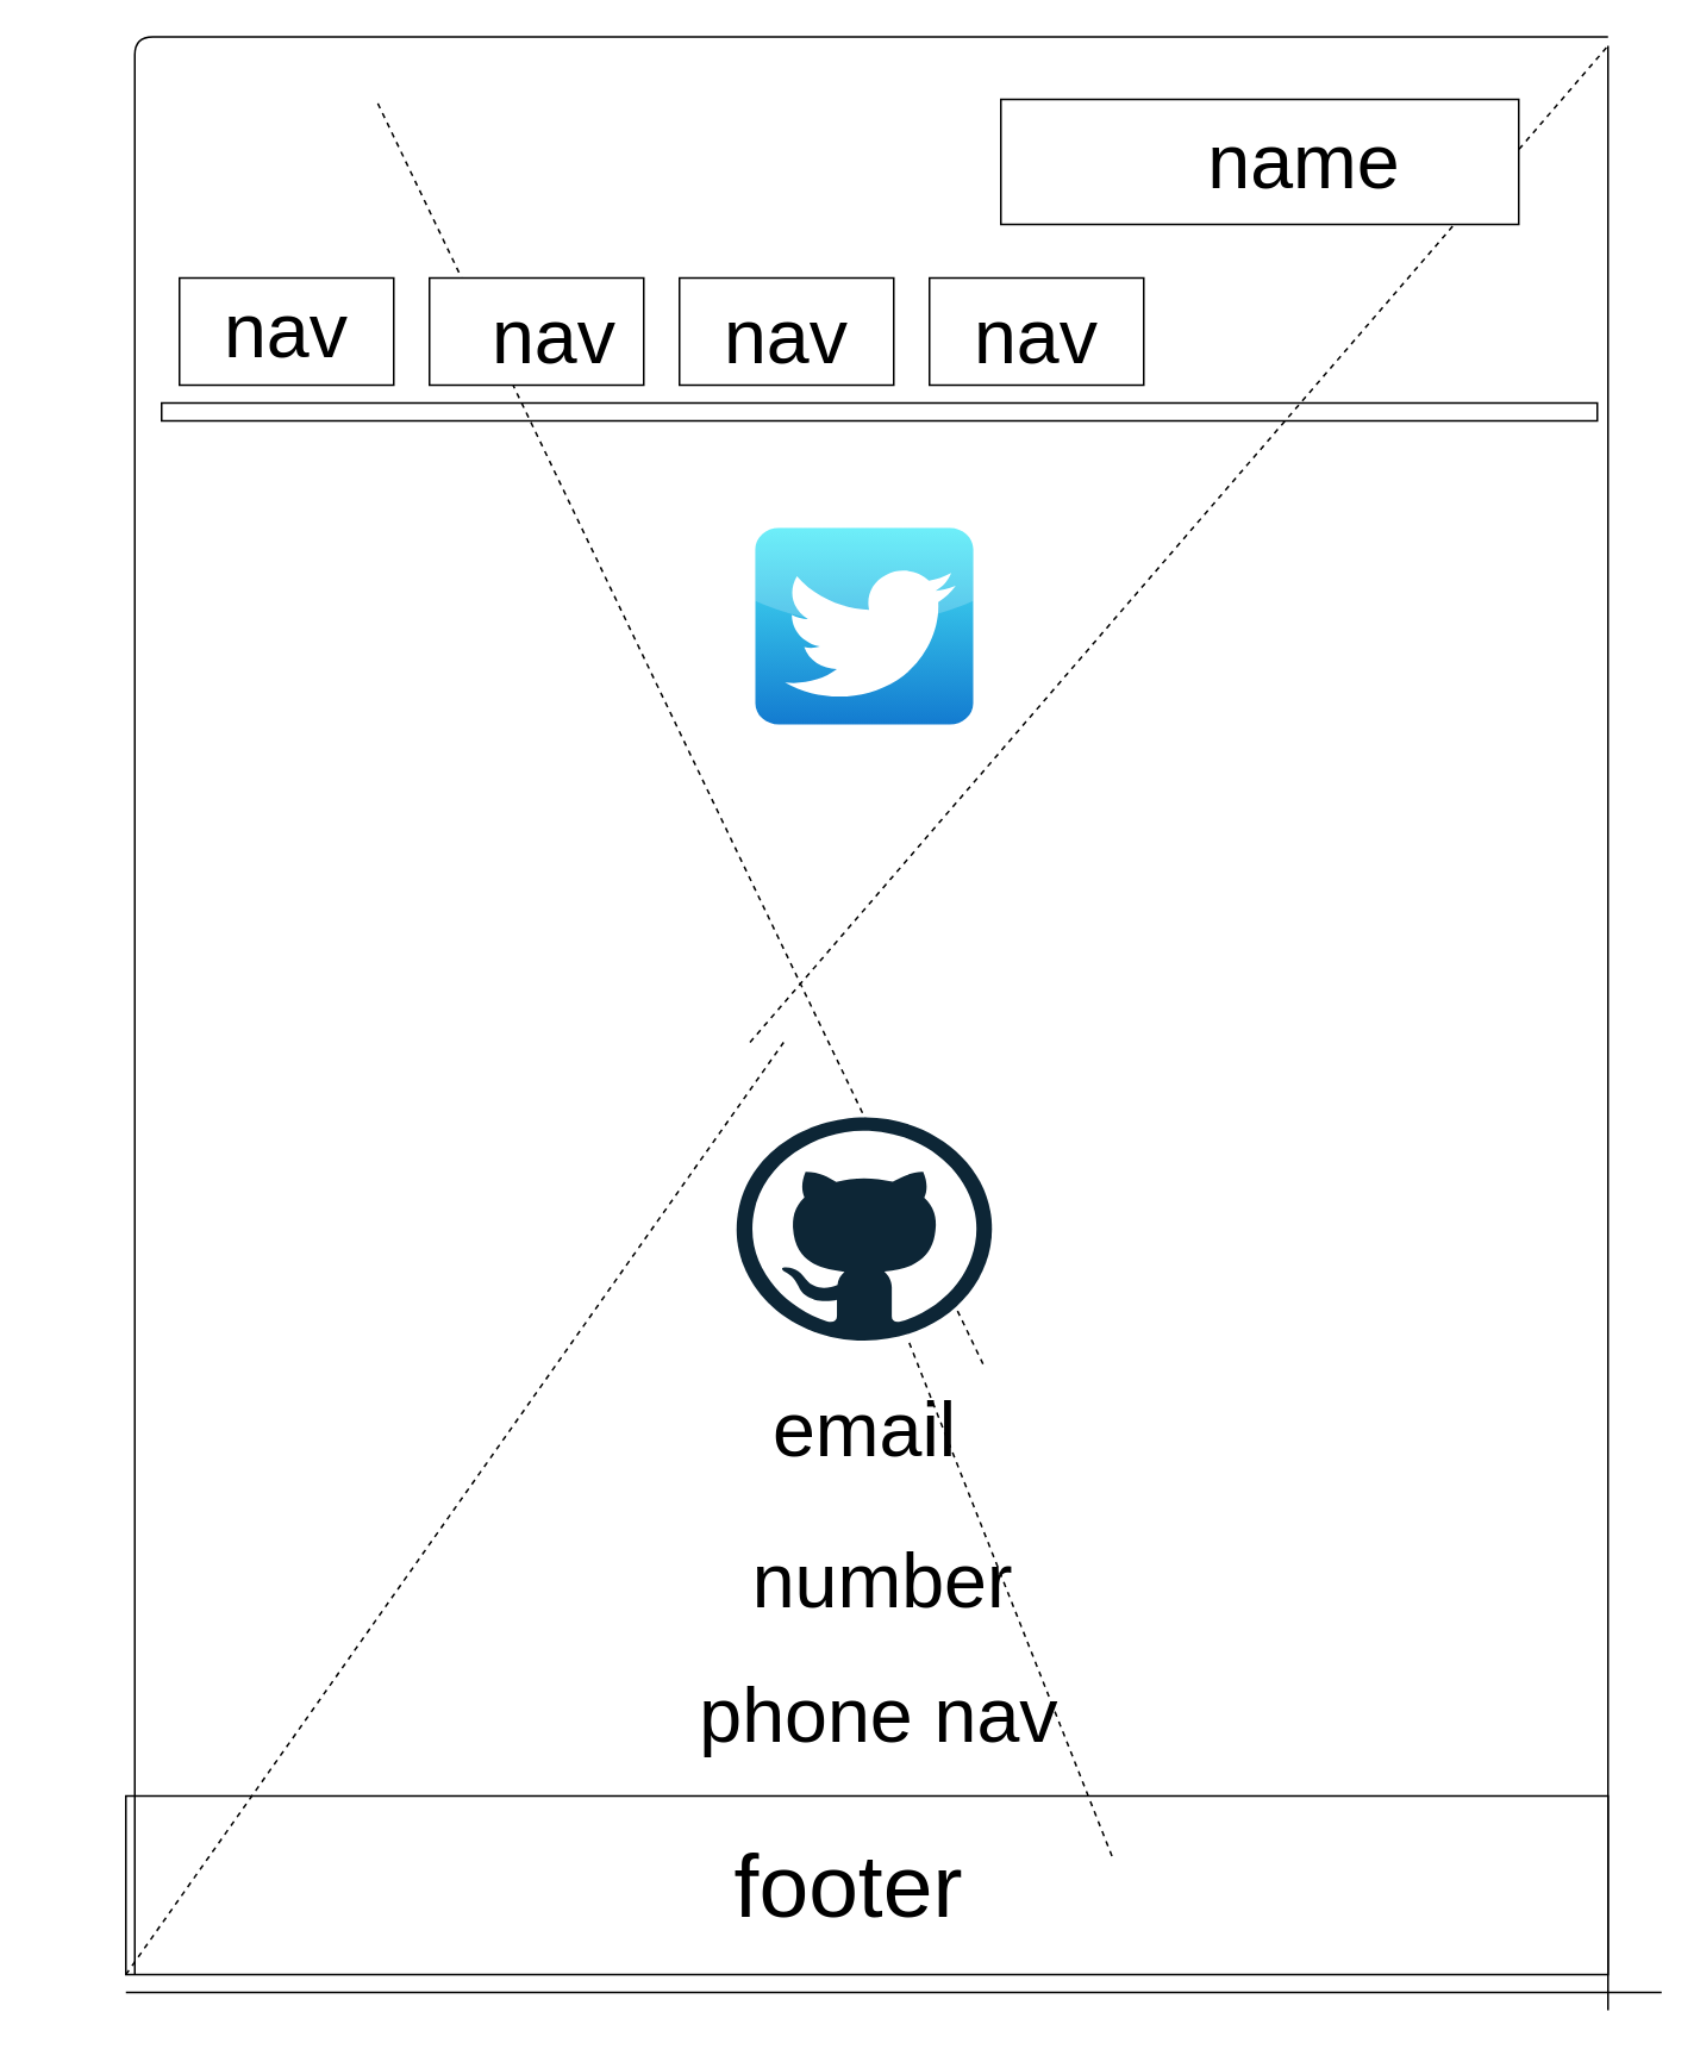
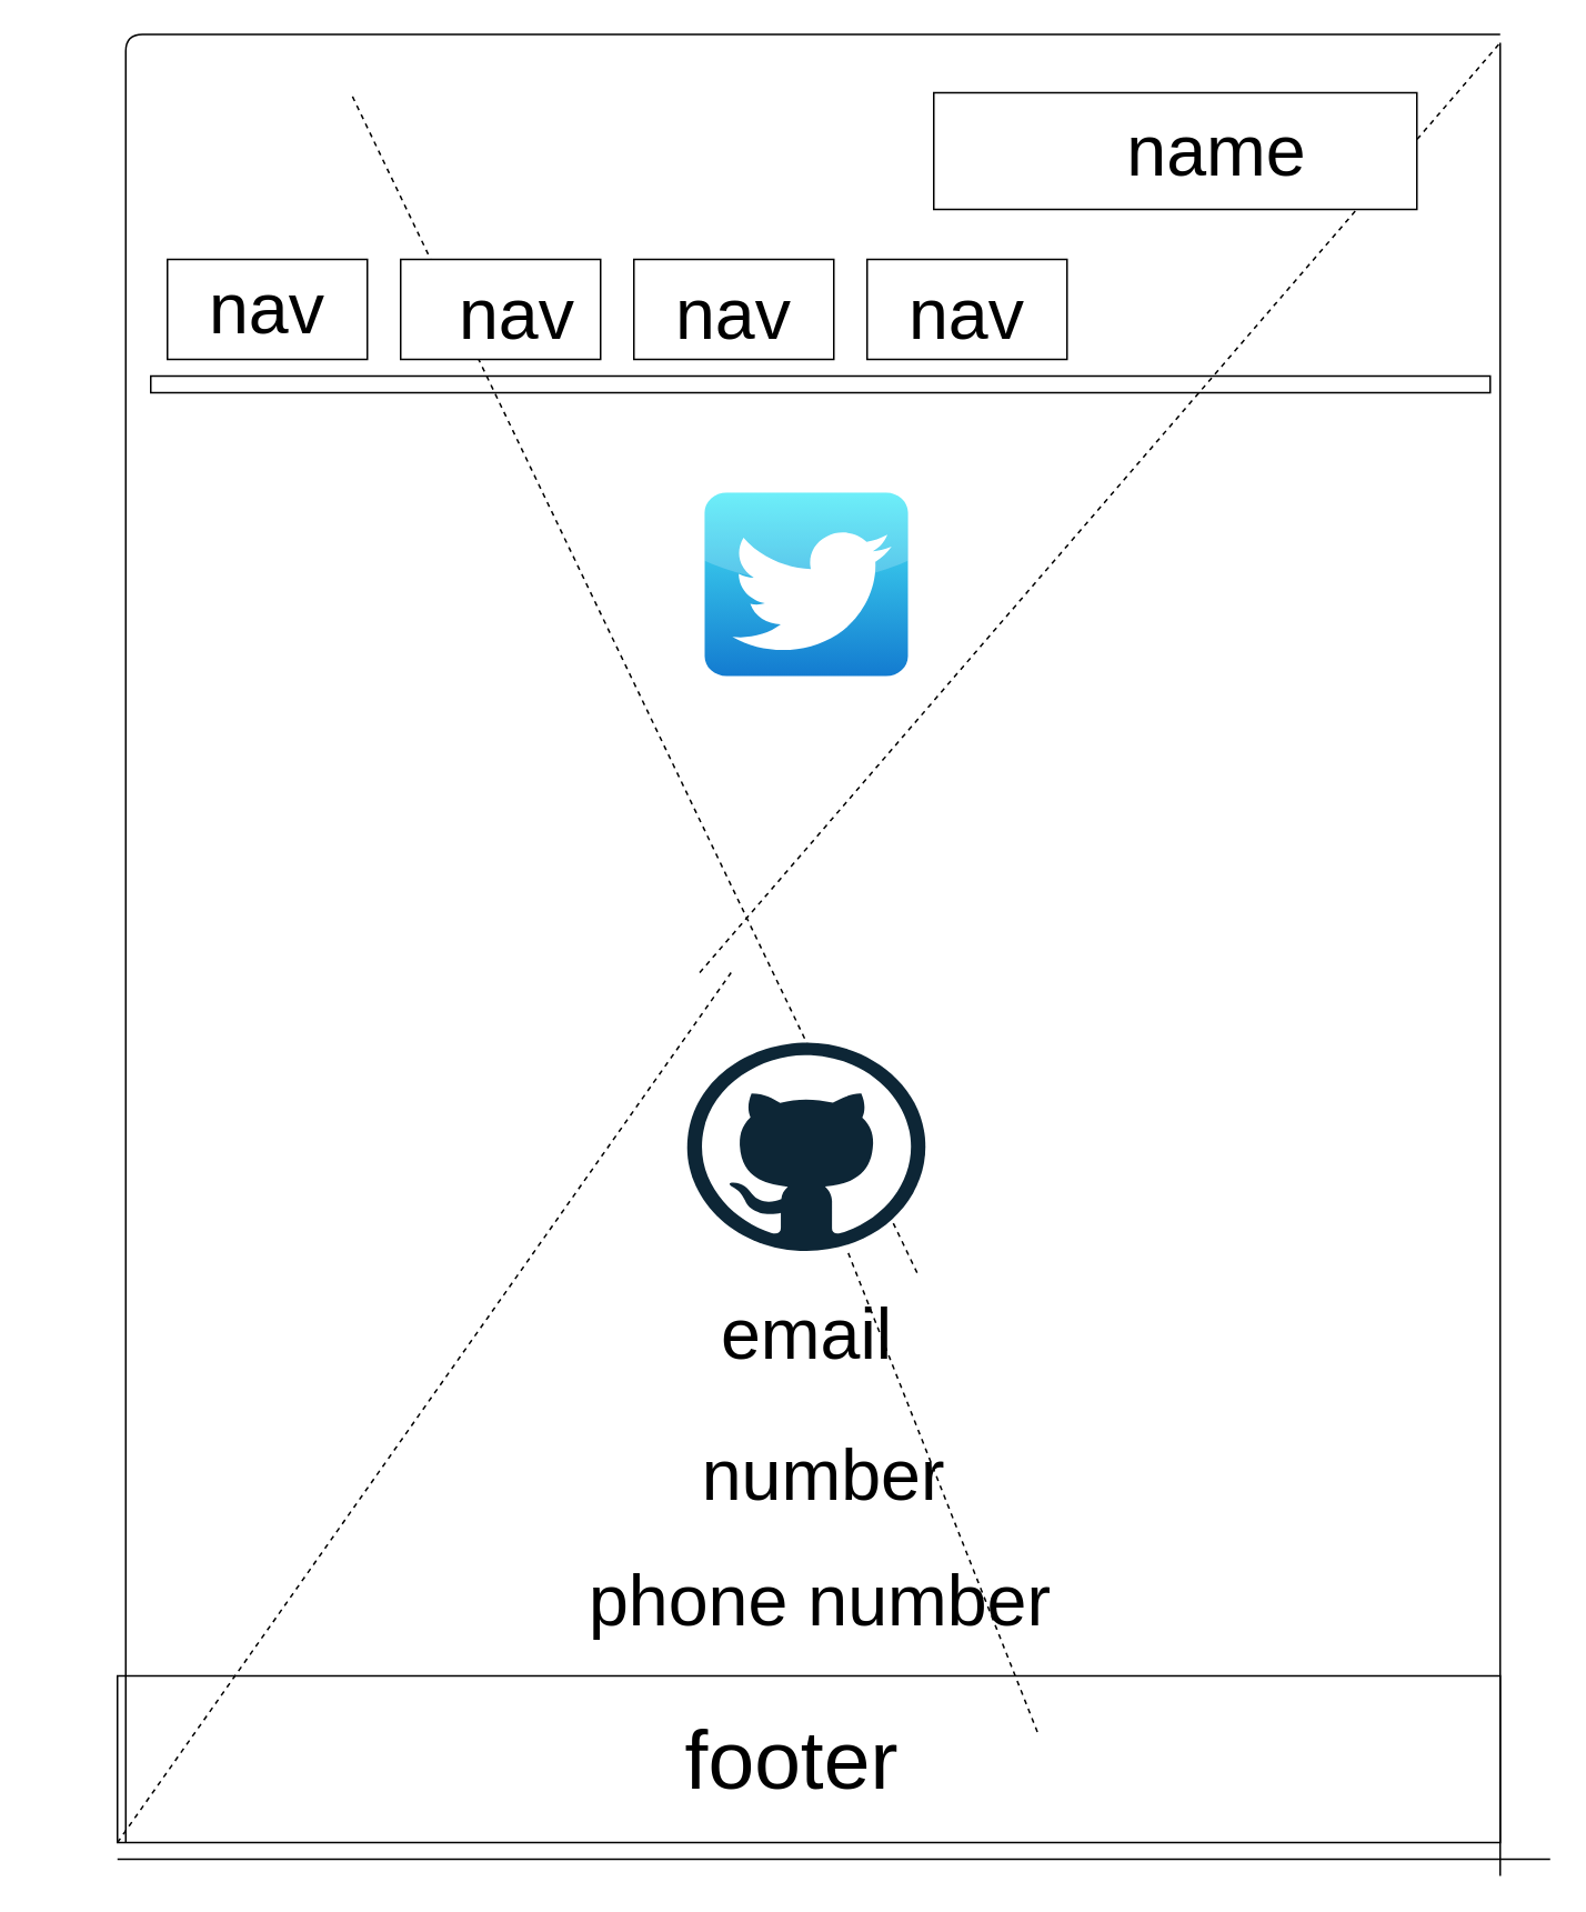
  <mxCell id="0" />
  <mxCell id="1" parent="0" />
  <mxCell id="2" value="" style="rounded=0;whiteSpace=wrap;html=1;" parent="1" vertex="1"><mxGeometry x="90" y="225" width="804" height="10" as="geometry" /></mxCell>
  <mxCell id="3" value="" style="endArrow=none;dashed=1;html=1;exitX=0;exitY=1;exitDx=0;exitDy=0;" parent="1" source="15" edge="1"><mxGeometry width="50" height="50" relative="1" as="geometry"><mxPoint y="1195" as="sourcePoint" x="70" /><mxPoint x="900" as="targetPoint" y="25" /></mxGeometry></mxCell>
  <mxCell id="4" value="" style="endArrow=none;dashed=1;html=1;exitX=0.965;exitY=1.105;exitDx=0;exitDy=0;exitPerimeter=0;" parent="1" source="26" edge="1"><mxGeometry width="50" height="50" relative="1" as="geometry"><mxPoint x="1693" y="1209" as="sourcePoint" /><mxPoint x="210" y="55" as="targetPoint" /></mxGeometry></mxCell>
  <mxCell id="5" value="" style="rounded=0;whiteSpace=wrap;html=1;" parent="1" vertex="1"><mxGeometry x="100" y="155" width="120" height="60" as="geometry" /></mxCell>
  <mxCell id="6" value="" style="rounded=0;whiteSpace=wrap;html=1;" parent="1" vertex="1"><mxGeometry x="240" y="155" width="120" height="60" as="geometry" /></mxCell>
  <mxCell id="7" value="" style="rounded=0;whiteSpace=wrap;html=1;" parent="1" vertex="1"><mxGeometry x="380" y="155" width="120" height="60" as="geometry" /></mxCell>
  <mxCell id="8" value="" style="rounded=0;whiteSpace=wrap;html=1;" parent="1" vertex="1"><mxGeometry x="560" y="55" width="290" height="70" as="geometry" /></mxCell>
  <mxCell id="9" value="&lt;span style=&quot;font-size: 43px&quot;&gt;name&lt;/span&gt;" style="text;html=1;strokeColor=none;fillColor=none;align=center;verticalAlign=middle;whiteSpace=wrap;rounded=0;" parent="1" vertex="1"><mxGeometry x="590" width="280" height="130" as="geometry" y="25" /></mxCell>
  <mxCell id="10" value="" style="rounded=0;whiteSpace=wrap;html=1;" parent="1" vertex="1"><mxGeometry y="1005" width="830" height="100" as="geometry" x="70" /></mxCell>
  <mxCell id="11" value="&lt;font style=&quot;font-size: 50px&quot;&gt;footer&lt;br&gt;&lt;/font&gt;" style="text;html=1;strokeColor=none;fillColor=none;align=center;verticalAlign=middle;whiteSpace=wrap;rounded=0;" parent="1" vertex="1"><mxGeometry x="100" y="1015" width="750" height="80" as="geometry" /></mxCell>
  <mxCell id="12" value="" style="dashed=0;outlineConnect=0;html=1;align=center;labelPosition=center;verticalLabelPosition=bottom;verticalAlign=top;shape=mxgraph.webicons.twitter;fillColor=#49EAF7;gradientColor=#137BD0" parent="1" vertex="1"><mxGeometry x="422.5" y="295" width="122" height="110" as="geometry" /></mxCell>
  <mxCell id="13" value="" style="endArrow=none;html=1;" parent="1" edge="1"><mxGeometry width="50" height="50" relative="1" as="geometry"><mxPoint x="75" y="1105" as="sourcePoint" /><mxPoint x="900" y="20" as="targetPoint" /><Array as="points"><mxPoint x="75" y="20" /></Array></mxGeometry></mxCell>
  <mxCell id="14" value="" style="endArrow=none;html=1;" parent="1" edge="1"><mxGeometry width="50" height="50" relative="1" as="geometry"><mxPoint y="1115" as="sourcePoint" x="70" /><mxPoint x="930" y="1115" as="targetPoint" /></mxGeometry></mxCell>
  <mxCell id="15" value="" style="shape=image;html=1;verticalAlign=top;verticalLabelPosition=bottom;labelBackgroundColor=#ffffff;imageAspect=0;aspect=fixed;image=https://cdn4.iconfinder.com/data/icons/simplicity-vector-icon-set/128/linkin.png" parent="1" vertex="1"><mxGeometry x="419.5" y="455" width="128" height="128" as="geometry" /></mxCell>
  <mxCell id="16" value="" style="endArrow=none;dashed=1;html=1;exitX=0;exitY=1;exitDx=0;exitDy=0;" parent="1" source="10" target="15" edge="1"><mxGeometry width="50" height="50" relative="1" as="geometry"><mxPoint y="1105" as="sourcePoint" x="70" /><mxPoint x="900" as="targetPoint" y="25" /></mxGeometry></mxCell>
  <mxCell id="17" value="" style="endArrow=none;html=1;" parent="1" edge="1"><mxGeometry width="50" height="50" relative="1" as="geometry"><mxPoint x="900" y="1125" as="sourcePoint" /><mxPoint x="900" as="targetPoint" y="25" /><Array as="points"><mxPoint x="900" y="675" /></Array></mxGeometry></mxCell>
  <mxCell id="18" value="&lt;span style=&quot;font-size: 43px&quot;&gt;email&lt;br&gt;&lt;/span&gt;" style="text;html=1;strokeColor=none;fillColor=none;align=center;verticalAlign=middle;whiteSpace=wrap;rounded=0;" parent="1" vertex="1"><mxGeometry x="344" y="735" width="280" height="130" as="geometry" /></mxCell>
  <mxCell id="19" value="" style="rounded=0;whiteSpace=wrap;html=1;" parent="1" vertex="1"><mxGeometry x="520" y="155" width="120" height="60" as="geometry" /></mxCell>
  <mxCell id="20" value="&lt;span style=&quot;font-size: 43px&quot;&gt;nav&lt;br&gt;&lt;/span&gt;" style="text;html=1;strokeColor=none;fillColor=none;align=center;verticalAlign=middle;whiteSpace=wrap;rounded=0;" parent="1" vertex="1"><mxGeometry x="20" y="120" width="280" height="130" as="geometry" /></mxCell>
  <mxCell id="21" value="&lt;span style=&quot;font-size: 43px&quot;&gt;nav&lt;br&gt;&lt;/span&gt;" style="text;html=1;strokeColor=none;fillColor=none;align=center;verticalAlign=middle;whiteSpace=wrap;rounded=0;" parent="1" vertex="1"><mxGeometry x="170" y="122.5" width="280" height="130" as="geometry" /></mxCell>
  <mxCell id="22" value="&lt;span style=&quot;font-size: 43px&quot;&gt;nav&lt;br&gt;&lt;/span&gt;" style="text;html=1;strokeColor=none;fillColor=none;align=center;verticalAlign=middle;whiteSpace=wrap;rounded=0;" parent="1" vertex="1"><mxGeometry x="440" y="122.5" width="280" height="130" as="geometry" /></mxCell>
  <mxCell id="23" value="&lt;span style=&quot;font-size: 43px&quot;&gt;nav&lt;br&gt;&lt;/span&gt;" style="text;html=1;strokeColor=none;fillColor=none;align=center;verticalAlign=middle;whiteSpace=wrap;rounded=0;" parent="1" vertex="1"><mxGeometry x="300" y="122.5" width="280" height="130" as="geometry" /></mxCell>
  <mxCell id="24" value="&lt;span style=&quot;font-size: 43px&quot;&gt;number&amp;nbsp;&lt;br&gt;&lt;/span&gt;" style="text;html=1;strokeColor=none;fillColor=none;align=center;verticalAlign=middle;whiteSpace=wrap;rounded=0;" parent="1" vertex="1"><mxGeometry x="360" y="815" width="280" height="140" as="geometry" /></mxCell>
- <mxCell id="25" value="&lt;span style=&quot;font-size: 43px&quot;&gt;phone nav&lt;br&gt;&lt;/span&gt;" style="text;html=1;strokeColor=none;fillColor=none;align=center;verticalAlign=middle;whiteSpace=wrap;rounded=0;" parent="1" vertex="1"><mxGeometry x="352" y="895" width="280" height="130" as="geometry" /></mxCell>
+ <mxCell id="25" value="&lt;span style=&quot;font-size: 43px&quot;&gt;phone number&lt;br&gt;&lt;/span&gt;" style="text;html=1;strokeColor=none;fillColor=none;align=center;verticalAlign=middle;whiteSpace=wrap;rounded=0;" parent="1" vertex="1"><mxGeometry x="352" y="895" width="280" height="130" as="geometry" /></mxCell>
  <mxCell id="26" value="" style="dashed=0;outlineConnect=0;html=1;align=center;labelPosition=center;verticalLabelPosition=bottom;verticalAlign=top;shape=mxgraph.weblogos.github" parent="1" vertex="1"><mxGeometry x="412" y="625" width="143" height="125" as="geometry" /></mxCell>
  <mxCell id="27" value="" style="endArrow=none;dashed=1;html=1;exitX=0.965;exitY=1.105;exitDx=0;exitDy=0;exitPerimeter=0;" edge="1" parent="1" source="25" target="26"><mxGeometry width="50" height="50" relative="1" as="geometry"><mxPoint x="622.2" y="1038.65" as="sourcePoint" /><mxPoint x="210" y="55" as="targetPoint" /></mxGeometry></mxCell>
